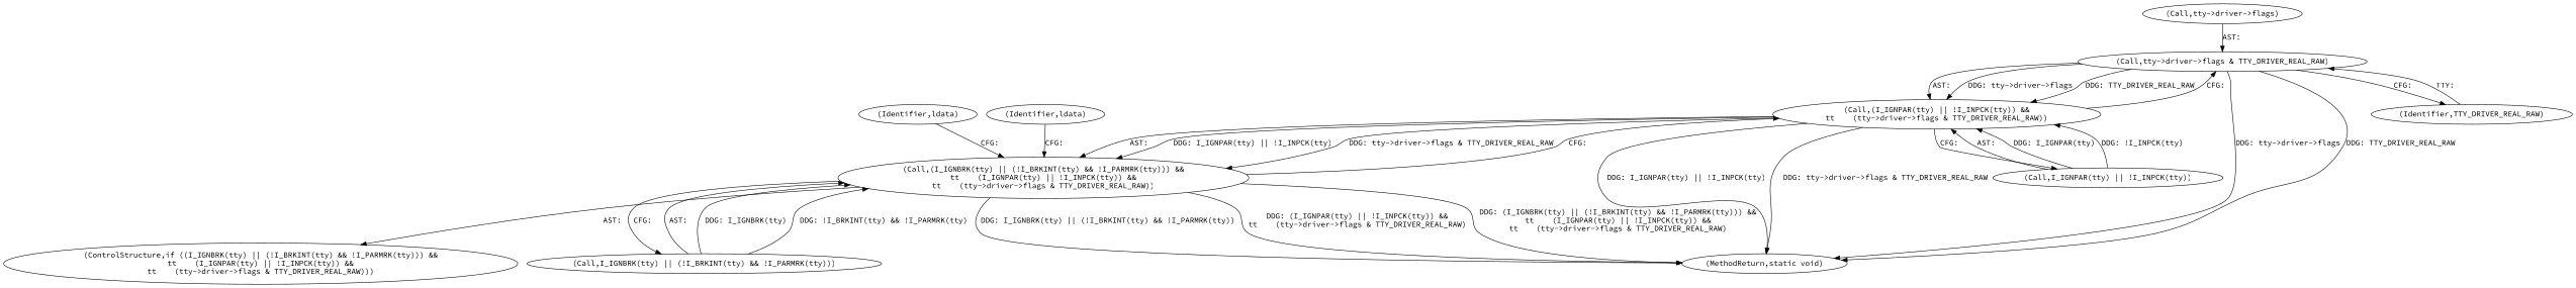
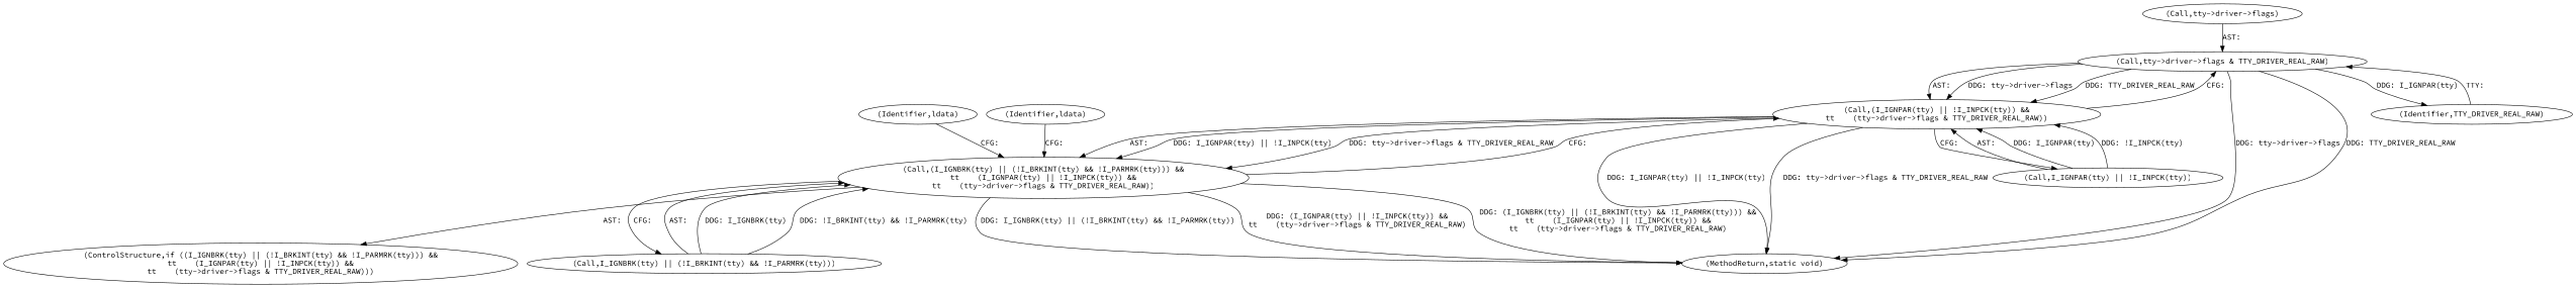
  digraph {
    fontname="Source Code Pro"
    node [fontname="Source Code Pro"]
    edge [fontname="Source Code Pro"]
    n1 [label="(Call,tty->driver->flags & TTY_DRIVER_REAL_RAW)"]
    n2 [label="(Call,(I_IGNPAR(tty) || !I_INPCK(tty)) &&\n\t\t    (tty->driver->flags & TTY_DRIVER_REAL_RAW))"]
    n3 [label="(MethodReturn,static void)"]
    n4 [label="(Identifier,TTY_DRIVER_REAL_RAW)"]
    n5 [label="(Call,(I_IGNBRK(tty) || (!I_BRKINT(tty) && !I_PARMRK(tty))) &&\n\t\t    (I_IGNPAR(tty) || !I_INPCK(tty)) &&\n\t\t    (tty->driver->flags & TTY_DRIVER_REAL_RAW))"]
    n6 [label="(Call,I_IGNPAR(tty) || !I_INPCK(tty))"]
    n7 [label="(ControlStructure,if ((I_IGNBRK(tty) || (!I_BRKINT(tty) && !I_PARMRK(tty))) &&\n\t\t    (I_IGNPAR(tty) || !I_INPCK(tty)) &&\n\t\t    (tty->driver->flags & TTY_DRIVER_REAL_RAW)))"]
    n8 [label="(Call,I_IGNBRK(tty) || (!I_BRKINT(tty) && !I_PARMRK(tty)))"]
    n9 [label="(Call,tty->driver->flags)"]
    n10 [label="(Identifier,ldata)"]
    n11 [label="(Identifier,ldata)"]
    n1 -> n2 [label="AST: "]
    n1 -> n2 [label="DDG: tty->driver->flags"]
    n1 -> n2 [label="DDG: TTY_DRIVER_REAL_RAW"]
    n1 -> n3 [label="DDG: tty->driver->flags"]
    n1 -> n3 [label="DDG: TTY_DRIVER_REAL_RAW"]
-   n1 -> n4 [label="CFG: "]
+   n1 -> n4 [label="DDG: I_IGNPAR(tty)"]
    n2 -> n1 [label="CFG: "]
    n2 -> n3 [label="DDG: I_IGNPAR(tty) || !I_INPCK(tty)"]
    n2 -> n3 [label="DDG: tty->driver->flags & TTY_DRIVER_REAL_RAW"]
    n2 -> n5 [label="AST: "]
    n2 -> n5 [label="DDG: I_IGNPAR(tty) || !I_INPCK(tty)"]
    n2 -> n5 [label="DDG: tty->driver->flags & TTY_DRIVER_REAL_RAW"]
    n2 -> n6 [label="CFG: "]
    n4 -> n1 [label="TTY: "]
    n5 -> n2 [label="CFG: "]
    n5 -> n3 [label="DDG: I_IGNBRK(tty) || (!I_BRKINT(tty) && !I_PARMRK(tty))"]
    n5 -> n3 [label="DDG: (I_IGNPAR(tty) || !I_INPCK(tty)) &&\n\t\t    (tty->driver->flags & TTY_DRIVER_REAL_RAW)"]
    n5 -> n3 [label="DDG: (I_IGNBRK(tty) || (!I_BRKINT(tty) && !I_PARMRK(tty))) &&\n\t\t    (I_IGNPAR(tty) || !I_INPCK(tty)) &&\n\t\t    (tty->driver->flags & TTY_DRIVER_REAL_RAW)"]
    n5 -> n7 [label="AST: "]
    n5 -> n8 [label="CFG: "]
    n6 -> n2 [label="AST: "]
    n6 -> n2 [label="DDG: I_IGNPAR(tty)"]
    n6 -> n2 [label="DDG: !I_INPCK(tty)"]
    n8 -> n5 [label="AST: "]
    n8 -> n5 [label="DDG: I_IGNBRK(tty)"]
    n8 -> n5 [label="DDG: !I_BRKINT(tty) && !I_PARMRK(tty)"]
    n9 -> n1 [label="AST: "]
    n10 -> n5 [label="CFG: "]
    n11 -> n5 [label="CFG: "]
  }
